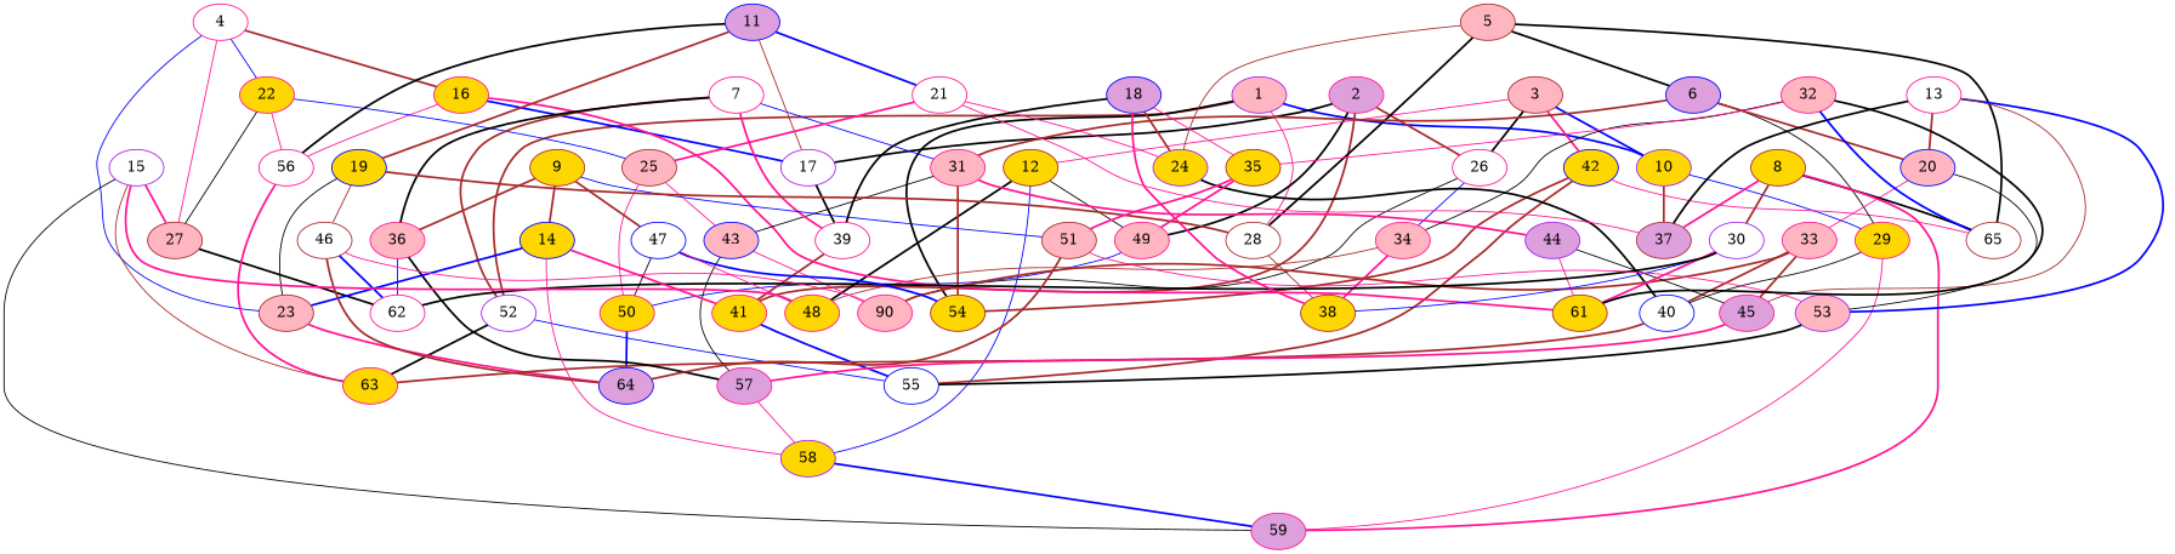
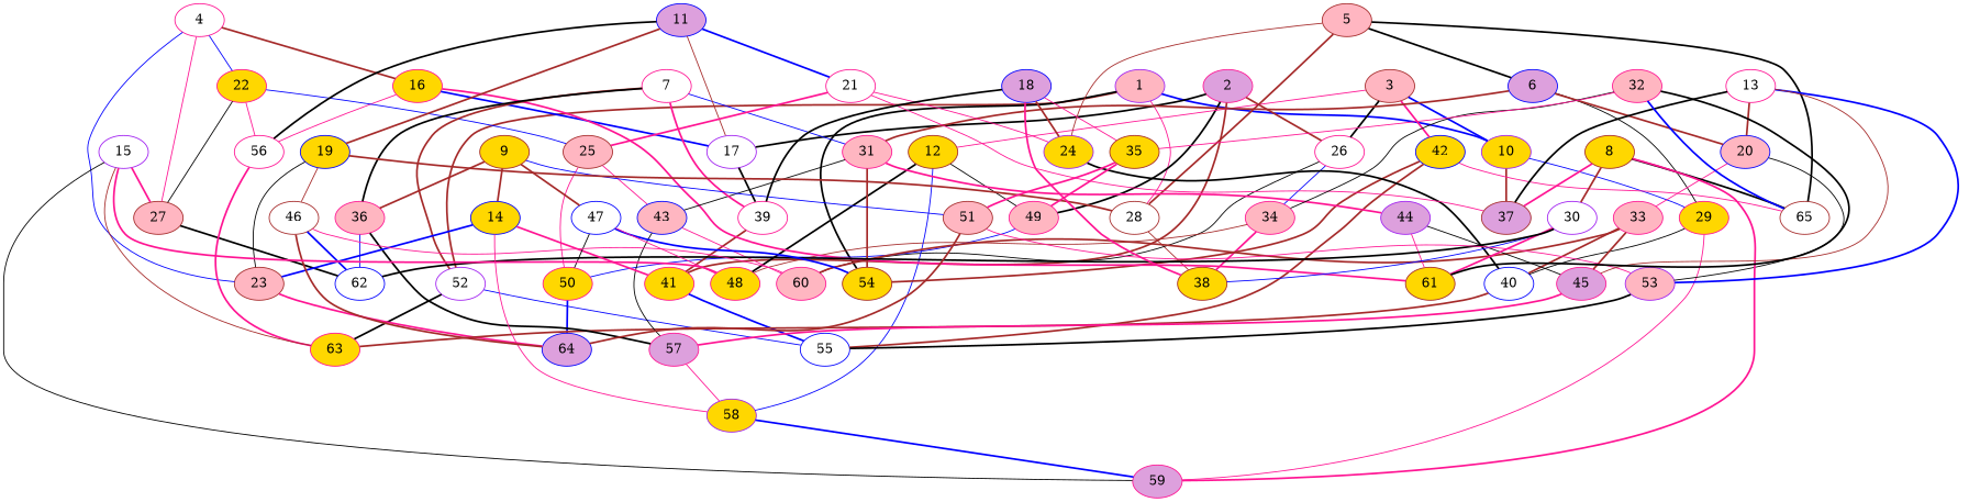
  graph {
    node [color=deeppink fillcolor=gold style=filled]
    edge [color=deeppink style=bold]
    1 [color=purple fillcolor=lightpink]
    10 [color=purple]
    28 [color=brown fillcolor=white]
    52 [color=purple fillcolor=white]
    54 [color=brown]
    29
    37 [color=brown fillcolor=plum]
    38 [color=brown]
    63
    55 [color=blue fillcolor=white]
    2 [fillcolor=plum]
    17 [color=purple fillcolor=white]
    26 [fillcolor=white]
    41
    49 [fillcolor=lightpink]
    39 [fillcolor=white]
    34 [fillcolor=lightpink]
-   60 [fillcolor=lightpink label=90]
+   60 [fillcolor=lightpink]
    50
    3 [color=brown fillcolor=lightpink]
    12 [color=brown]
    42 [color=blue]
    48
    58 [color=purple]
    65 [color=brown fillcolor=white]
    4 [fillcolor=white]
    16
    22
    23 [color=brown fillcolor=lightpink]
    27 [color=brown fillcolor=lightpink]
    56 [fillcolor=white]
    61 [color=brown]
    25 [color=brown fillcolor=lightpink]
    64 [color=blue fillcolor=plum]
-   62 [fillcolor=white]
+   62 [color=blue fillcolor=white]
    5 [color=brown fillcolor=lightpink]
    6 [color=blue fillcolor=plum]
    24 [color=purple]
    20 [color=blue fillcolor=lightpink]
    31 [fillcolor=lightpink]
    40 [color=blue fillcolor=white]
    53 [color=purple fillcolor=lightpink]
    33 [fillcolor=lightpink]
    59 [fillcolor=plum]
    44 [color=purple fillcolor=plum]
    43 [color=blue fillcolor=lightpink]
    7 [fillcolor=white]
    36 [fillcolor=lightpink]
    57 [fillcolor=plum]
    45 [fillcolor=plum]
    8 [color=brown]
    30 [color=purple fillcolor=white]
    9 [color=brown]
    14 [color=blue]
    47 [color=blue fillcolor=white]
    51 [color=brown fillcolor=lightpink]
    11 [color=blue fillcolor=plum]
    19 [color=blue]
    21 [fillcolor=white]
    46 [color=brown fillcolor=white]
    13 [fillcolor=white]
    15 [color=purple fillcolor=white]
    18 [color=blue fillcolor=plum]
    35 [color=brown]
    32 [fillcolor=lightpink]
    1 -- 10 [color=blue]
    1 -- 28 [style=solid]
    1 -- 52 [color=brown]
    1 -- 54 [color=black]
    10 -- 29 [color=blue style=solid]
    10 -- 37 [color=brown]
    28 -- 38 [color=brown style=solid]
    52 -- 63 [color=black]
    52 -- 55 [color=blue style=solid]
    29 -- 40 [color=black style=solid]
    29 -- 59 [style=solid]
    2 -- 17 [color=black]
    2 -- 26 [color=brown]
    2 -- 41 [color=brown]
    2 -- 49 [color=black]
    17 -- 39 [color=black]
    26 -- 34 [color=blue style=solid]
    26 -- 60 [color=black style=solid]
    41 -- 55 [color=blue]
    49 -- 50 [color=blue style=solid]
    39 -- 41 [color=brown]
    34 -- 38
    34 -- 48 [color=brown style=solid]
    50 -- 64 [color=blue]
    3 -- 10 [color=blue]
    3 -- 26 [color=black]
    3 -- 12 [style=solid]
    3 -- 42
    12 -- 49 [color=black style=solid]
    12 -- 48 [color=black]
    12 -- 58 [color=blue style=solid]
    42 -- 54 [color=brown]
    42 -- 55 [color=brown]
    42 -- 65 [style=solid]
    58 -- 59 [color=blue]
    4 -- 16 [color=brown]
    4 -- 22 [color=blue style=solid]
    4 -- 23 [color=blue style=solid]
    4 -- 27 [style=solid]
    16 -- 17 [color=blue]
    16 -- 56 [style=solid]
    16 -- 61
    22 -- 27 [color=black style=solid]
    22 -- 56 [style=solid]
    22 -- 25 [color=blue style=solid]
    23 -- 64
    27 -- 62 [color=black]
    56 -- 63
    25 -- 50 [style=solid]
    25 -- 43 [style=solid]
-   5 -- 28 [color=black]
+   5 -- 28 [color=brown]
    5 -- 65 [color=black]
    5 -- 6 [color=black]
    5 -- 24 [color=brown style=solid]
    6 -- 29 [color=black style=solid]
    6 -- 20 [color=brown]
    6 -- 31 [color=brown]
    24 -- 40 [color=black]
    20 -- 53 [color=black style=solid]
    20 -- 33 [style=solid]
    31 -- 54 [color=brown]
    31 -- 44
    31 -- 43 [color=black style=solid]
    40 -- 63 [color=brown]
    53 -- 55 [color=black]
    33 -- 60 [color=brown]
    33 -- 40 [color=brown]
    33 -- 45 [color=brown]
    44 -- 61 [style=solid]
    44 -- 45 [color=black style=solid]
    43 -- 60 [style=solid]
    43 -- 57 [color=black style=solid]
    7 -- 52 [color=brown]
    7 -- 39
    7 -- 31 [color=blue style=solid]
    7 -- 36 [color=black]
    36 -- 62 [color=blue style=solid]
    36 -- 57 [color=black]
    57 -- 58 [style=solid]
    45 -- 57
    8 -- 37
    8 -- 65 [color=black]
    8 -- 59
    8 -- 30 [color=brown]
    30 -- 38 [color=blue style=solid]
    30 -- 61
    30 -- 62 [color=black]
    9 -- 36 [color=brown]
    9 -- 14 [color=brown]
    9 -- 47 [color=brown]
    9 -- 51 [color=blue style=solid]
    14 -- 41
    14 -- 58 [style=solid]
    14 -- 23 [color=blue]
    47 -- 54 [color=blue]
    47 -- 50 [color=black style=solid]
    47 -- 48 [style=solid]
    51 -- 64 [color=brown]
    51 -- 53 [style=solid]
    11 -- 17 [color=brown style=solid]
    11 -- 56 [color=black]
    11 -- 19 [color=brown]
    11 -- 21 [color=blue]
    19 -- 28 [color=brown]
    19 -- 23 [color=black style=solid]
    19 -- 46 [color=brown style=solid]
    21 -- 37 [style=solid]
    21 -- 25
    21 -- 24 [style=solid]
    46 -- 60 [style=solid]
    46 -- 64 [color=brown]
    46 -- 62 [color=blue]
    13 -- 37 [color=black]
    13 -- 20 [color=brown]
    13 -- 53 [color=blue]
    13 -- 45 [color=brown style=solid]
    15 -- 63 [color=brown style=solid]
    15 -- 48
    15 -- 27
    15 -- 59 [color=black style=solid]
    18 -- 38
    18 -- 39 [color=black]
    18 -- 24 [color=brown]
    18 -- 35 [style=solid]
    35 -- 49
    35 -- 51
    32 -- 34 [color=black style=solid]
    32 -- 65 [color=blue]
    32 -- 61 [color=black]
    32 -- 35 [style=solid]
  }
